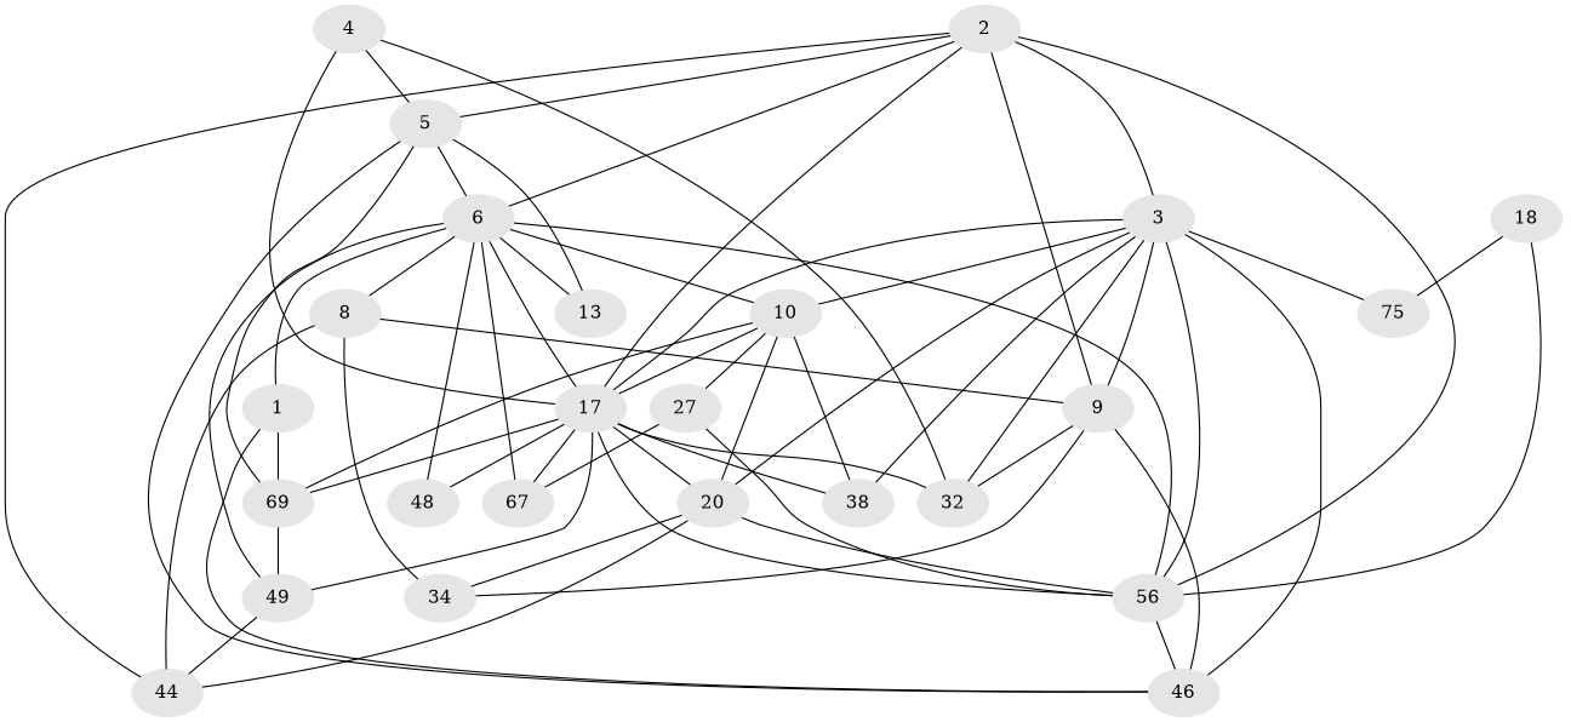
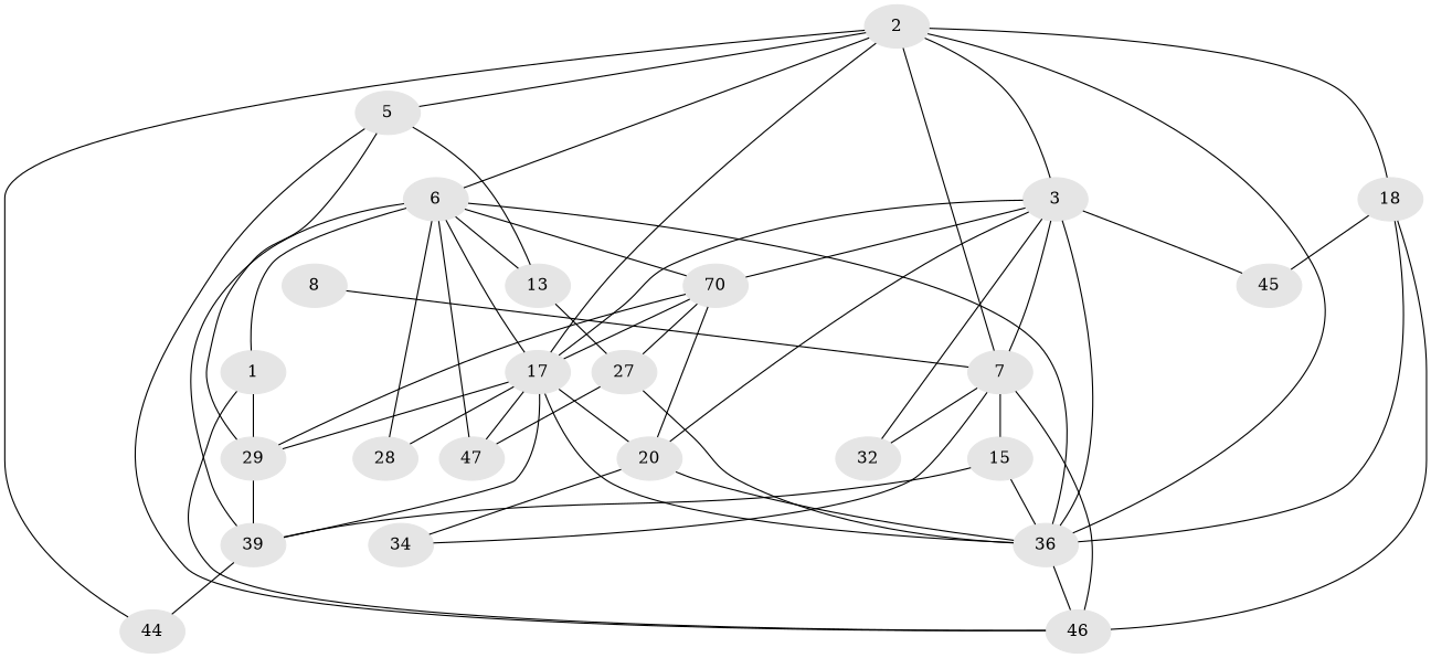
  graph {
    node [color=gray90 style=filled]
-   29 [super="+52" label=69]
-   39 [super="+40" label=49]
+   29 [super="+52"]
+   39 [super="+40"]
    1
    46
    2 [super="+24+26+33"]
    3 [super="+23+7+11"]
    5 [super="+16"]
    6 [super="+49"]
-   9 [super="+12+42"]
+   9 [super="+12+42" label=7]
    17 [super="+22+25"]
    18 [super="+41"]
-   36 [super="+51+50" label=56]
+   36 [super="+51+50"]
    44 [super="+48"]
-   10 [super="+21"]
+   10 [super="+21" label=70]
    20
    32
-   38
-   45 [label=75]
+   45
    13
-   47 [label=67]
+   47
    8 [super="+14"]
-   28 [label=48]
+   28
    34
+   15
    27
-   4 [super="+35"]
    29 -- 39
    39 -- 44
    1 -- 29
    1 -- 46
    2 -- 3 [weight=2]
    2 -- 5
    2 -- 6 [weight=2]
    2 -- 9
    2 -- 17
+   2 -- 18
    2 -- 36
    2 -- 44
    3 -- 9
    3 -- 17
    3 -- 36 [weight=2]
    3 -- 10
    3 -- 20
    3 -- 32 [weight=2]
-   3 -- 38
    3 -- 45 [weight=2]
    5 -- 29
    5 -- 46
-   5 -- 6
    5 -- 13
    6 -- 39
    6 -- 1
    6 -- 17
    6 -- 36
    6 -- 10
    6 -- 13
    6 -- 47
-   6 -- 8
    6 -- 28
    9 -- 46
    9 -- 32
    9 -- 34
+   9 -- 15
    17 -- 29
    17 -- 39
    17 -- 36
    17 -- 20 [weight=2]
-   17 -- 32
-   17 -- 38
    17 -- 47
    17 -- 28
-   3 -- 46
+   18 -- 46
    18 -- 36 [weight=2]
    18 -- 45
    36 -- 46
    10 -- 29
    10 -- 17
    10 -- 20
-   10 -- 38
    10 -- 27
    20 -- 36
-   20 -- 44
    20 -- 34
+   13 -- 27
    8 -- 9
-   8 -- 44
-   8 -- 34 [weight=2]
+   15 -- 39
+   15 -- 36
    27 -- 36
    27 -- 47
-   4 -- 5
-   4 -- 17 [weight=2]
-   4 -- 32
  }
